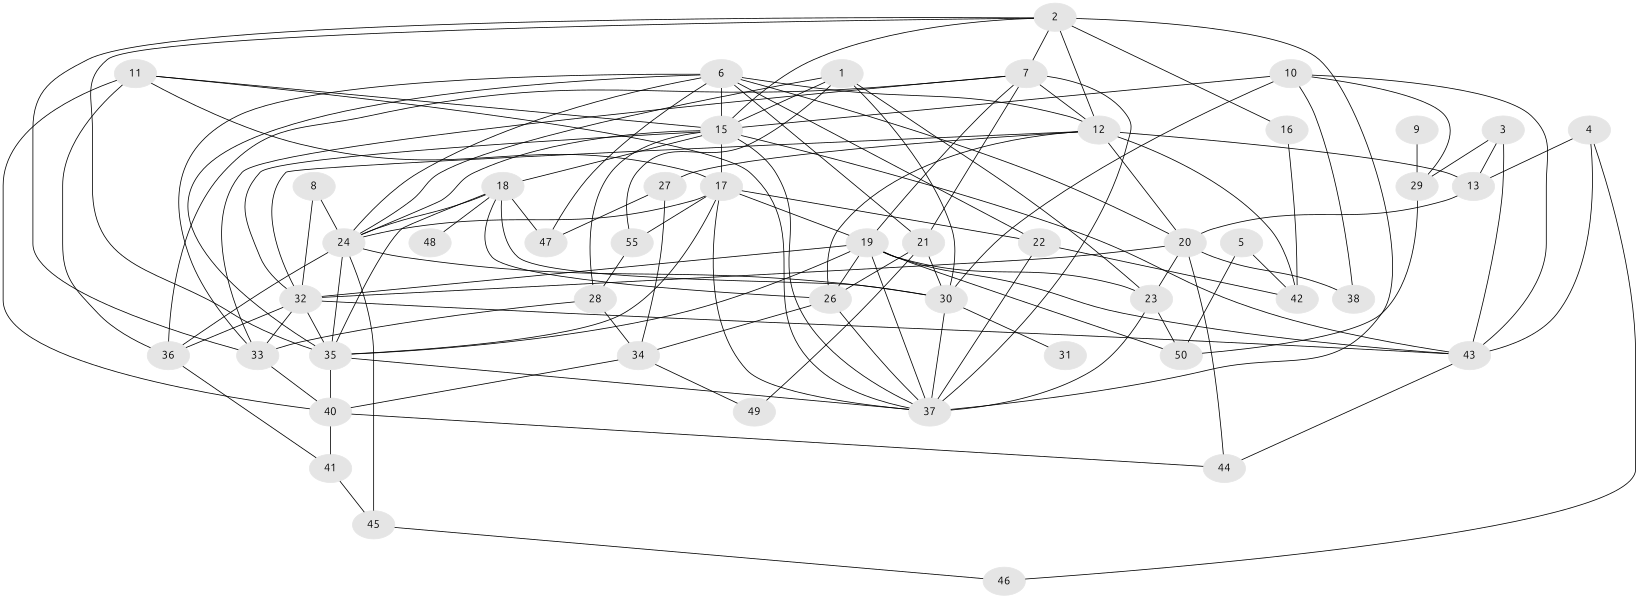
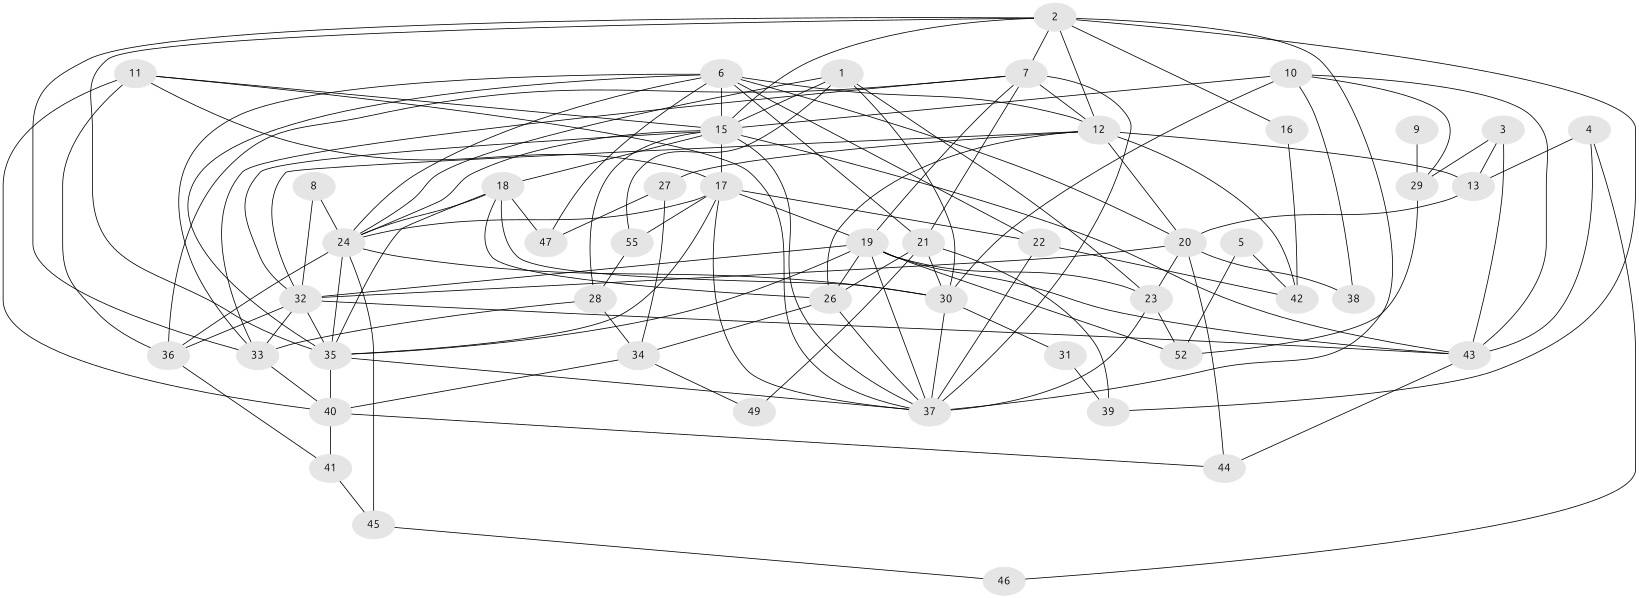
  graph {
    fontname=Ubuntu
    node [color=gray90 fontname=Ubuntu style=filled]
    edge [fontname=Ubuntu weight=1.0]
    1
    15
    23
    24
    n5 [label=55]
    30
    37
    43
    32
    17
    18
    28
-   50
+   50 [label=52]
    35
    36
    45
    31
    2
    7
    12
    16
    33
+   39
    21
    19
    13
    42
    20
    26
    27
    49
    40
    3
    29
    44
    4
    46
    5
    6
    22
    47
    38
    41
    8
    9
    10
    11
    34
-   48
    1 -- 15
    1 -- 23
    1 -- 24 [weight=2.0]
    1 -- n5
    1 -- 30
    15 -- 24
    15 -- 37
    15 -- 43 [weight=2.0]
    15 -- 32
    15 -- 17
    15 -- 18 [weight=3.0]
    15 -- 28
    23 -- 37
    23 -- 50
    24 -- 30
    24 -- 35
    24 -- 36
    24 -- 45
    n5 -- 28
    30 -- 37
    30 -- 31
    43 -- 44
    32 -- 43
    32 -- 35
    32 -- 36
    32 -- 33
    17 -- 24
    17 -- n5
    17 -- 37
    17 -- 35
    17 -- 19
    17 -- 22
    18 -- 24
    18 -- 30
    18 -- 35
    18 -- 26
    18 -- 47
-   18 -- 48
    28 -- 33
    28 -- 34
    35 -- 37
    35 -- 40
    36 -- 41
    45 -- 46
+   31 -- 39
    2 -- 15
    2 -- 37 [weight=2.0]
    2 -- 35
    2 -- 7 [weight=2.0]
    2 -- 12
    2 -- 16
    2 -- 33
+   2 -- 39
    7 -- 37
    7 -- 36
    7 -- 12
    7 -- 33 [weight=2.0]
    7 -- 21
    7 -- 19
    12 -- 32
    12 -- 13
    12 -- 42
    12 -- 20 [weight=2.0]
    12 -- 26 [weight=2.0]
    12 -- 27
    16 -- 42
    33 -- 40
    21 -- 30
+   21 -- 39
    21 -- 26
    21 -- 49
    19 -- 23
    19 -- 37
    19 -- 43
    19 -- 32
    19 -- 50
    19 -- 35
    19 -- 26 [weight=3.0]
    13 -- 20
    20 -- 23
    20 -- 32 [weight=3.0]
    20 -- 44
    20 -- 38
    26 -- 37
    26 -- 34
    27 -- 47
    27 -- 34
    40 -- 44
    40 -- 41
    3 -- 43
    3 -- 13
    3 -- 29
    29 -- 50
    4 -- 43
    4 -- 13
    4 -- 46
    5 -- 50
    5 -- 42
    6 -- 15
    6 -- 24
    6 -- 35
    6 -- 12 [weight=2.0]
    6 -- 33 [weight=2.0]
    6 -- 21
    6 -- 20
    6 -- 22
    6 -- 47
    22 -- 37
    22 -- 42
    41 -- 45
    8 -- 24
    8 -- 32
    9 -- 29
    10 -- 15 [weight=2.0]
    10 -- 30
    10 -- 43
    10 -- 29
    10 -- 38
    11 -- 15
    11 -- 37
    11 -- 17
    11 -- 36
    11 -- 40
    34 -- 49
    34 -- 40
  }
